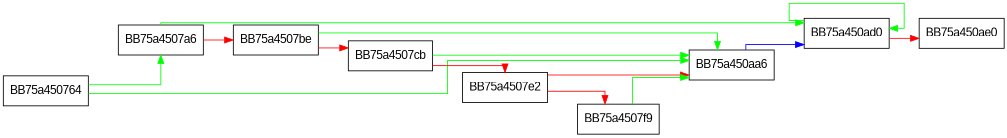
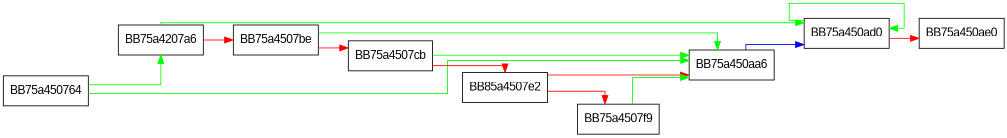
  digraph {
    fontname="Liberation Sans"
    rankdir=LR
    splines=ortho
    node [fontname="Liberation Sans" shape=box]
    edge [color=green fontname="Liberation Sans"]
    BB75a450764
-   BB75a4507a6
+   BB75a4507a6 [label=BB75a4207a6]
    BB75a450aa6
    BB75a450ad0
    BB75a4507be
    BB75a450ae0
    BB75a4507cb
-   BB75a4507e2
+   BB75a4507e2 [label=BB85a4507e2]
    BB75a4507f9
    BB75a450764 -> BB75a4507a6
    BB75a450764 -> BB75a450aa6
    BB75a4507a6 -> BB75a450ad0
    BB75a4507a6 -> BB75a4507be [color=red]
    BB75a450aa6 -> BB75a450ad0 [color=blue]
    BB75a450ad0 -> BB75a450ad0
    BB75a450ad0 -> BB75a450ae0 [color=red]
    BB75a4507be -> BB75a450aa6
    BB75a4507be -> BB75a4507cb [color=red]
    BB75a4507cb -> BB75a450aa6
    BB75a4507cb -> BB75a4507e2 [color=red]
    BB75a4507e2 -> BB75a450aa6 [color=red]
    BB75a4507e2 -> BB75a4507f9 [color=red]
    BB75a4507f9 -> BB75a450aa6
  }
